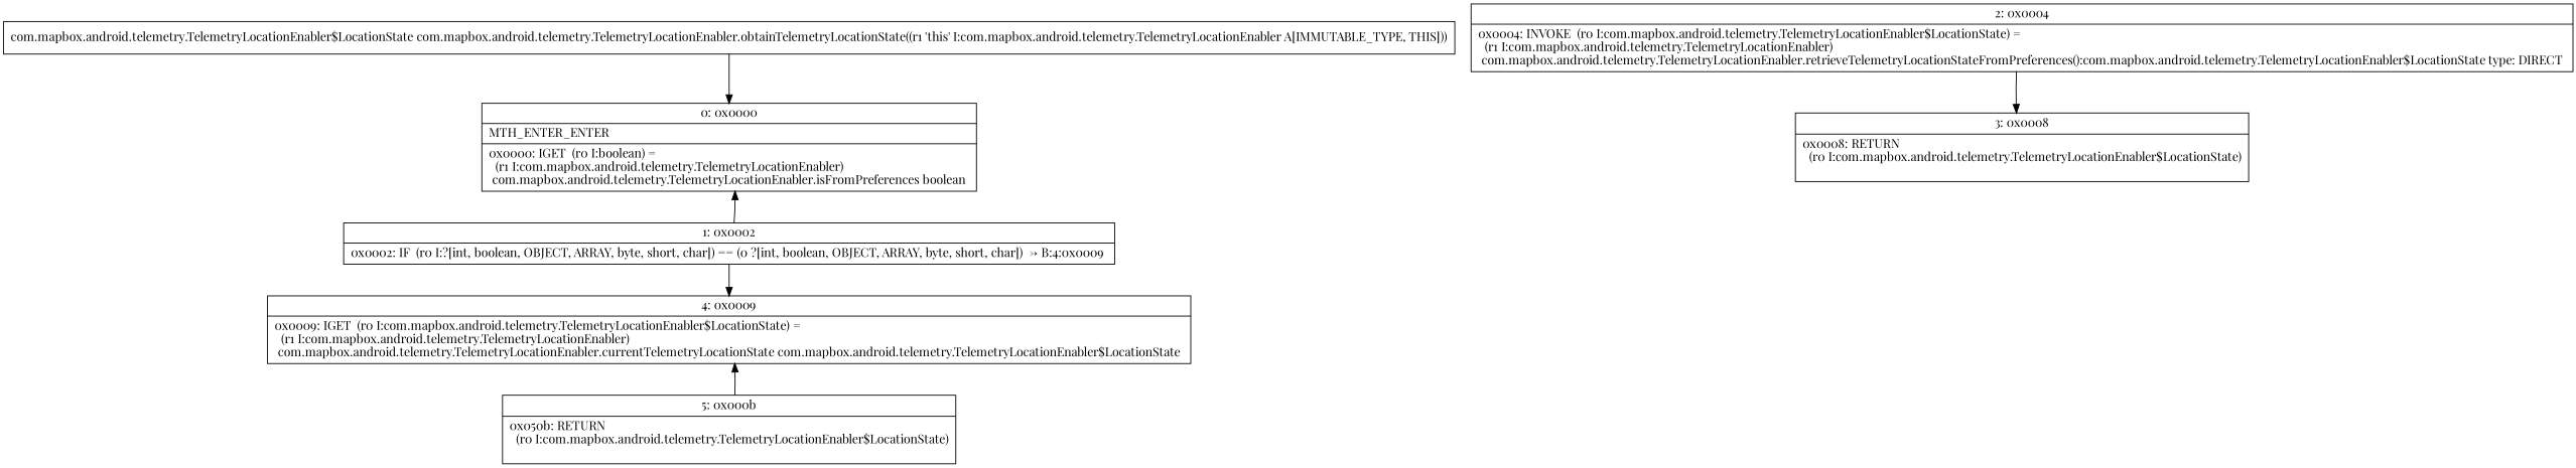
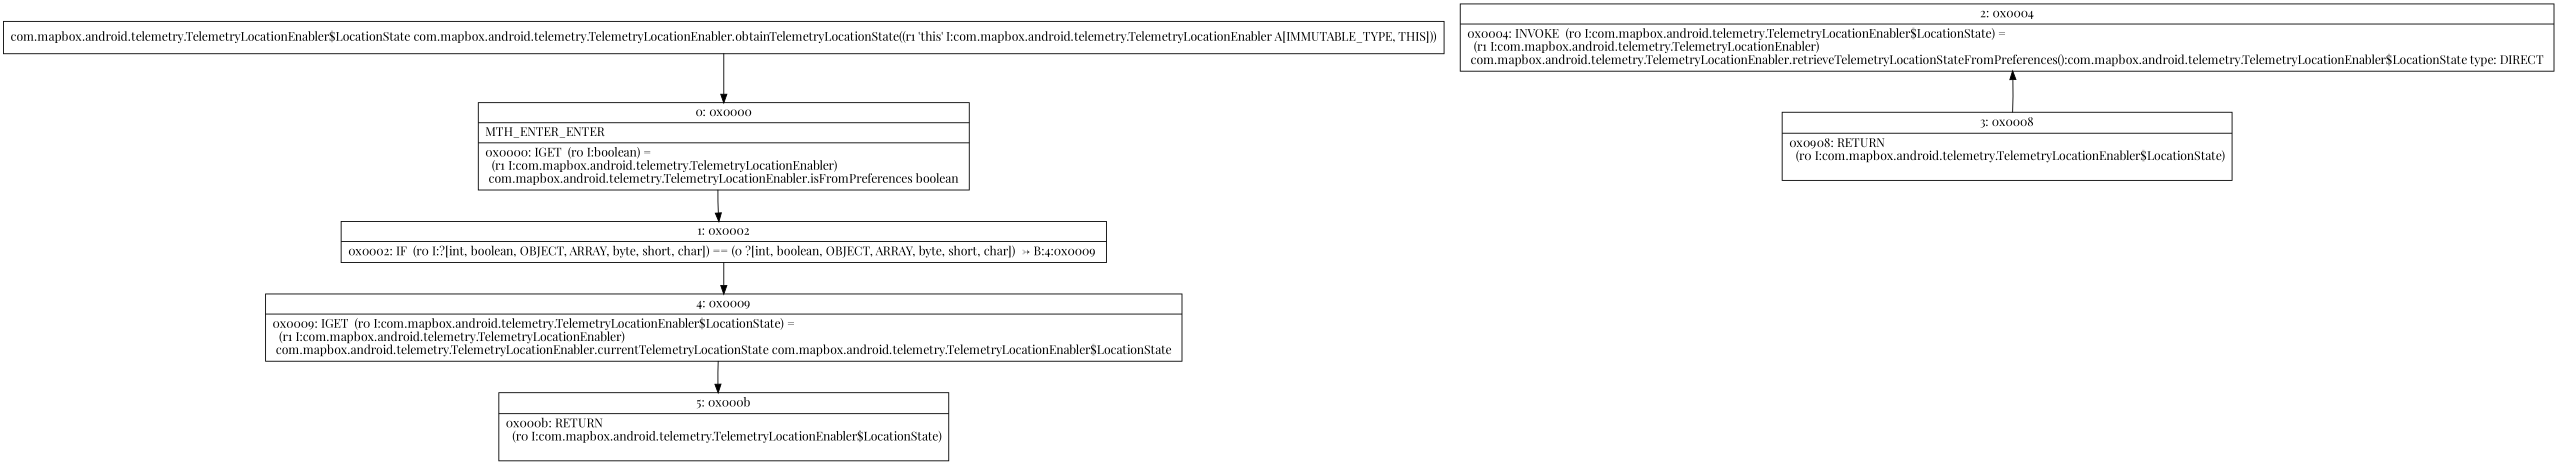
  digraph {
    fontname="Playfair Display"
    node [fontname="Playfair Display" shape=record]
    edge [fontname="Playfair Display"]
    n1 [label="{0\:\ 0x0000|MTH_ENTER_ENTER\l|0x0000: IGET  (r0 I:boolean) = \l  (r1 I:com.mapbox.android.telemetry.TelemetryLocationEnabler)\l com.mapbox.android.telemetry.TelemetryLocationEnabler.isFromPreferences boolean \l}"]
    n2 [label="{1\:\ 0x0002|0x0002: IF  (r0 I:?[int, boolean, OBJECT, ARRAY, byte, short, char]) == (0 ?[int, boolean, OBJECT, ARRAY, byte, short, char])  \-\> B:4:0x0009 \l}"]
    n3 [label="{4\:\ 0x0009|0x0009: IGET  (r0 I:com.mapbox.android.telemetry.TelemetryLocationEnabler$LocationState) = \l  (r1 I:com.mapbox.android.telemetry.TelemetryLocationEnabler)\l com.mapbox.android.telemetry.TelemetryLocationEnabler.currentTelemetryLocationState com.mapbox.android.telemetry.TelemetryLocationEnabler$LocationState \l}"]
    n4 [label="{2\:\ 0x0004|0x0004: INVOKE  (r0 I:com.mapbox.android.telemetry.TelemetryLocationEnabler$LocationState) = \l  (r1 I:com.mapbox.android.telemetry.TelemetryLocationEnabler)\l com.mapbox.android.telemetry.TelemetryLocationEnabler.retrieveTelemetryLocationStateFromPreferences():com.mapbox.android.telemetry.TelemetryLocationEnabler$LocationState type: DIRECT \l}"]
-   n5 [label="{3\:\ 0x0008|0x0008: RETURN  \l  (r0 I:com.mapbox.android.telemetry.TelemetryLocationEnabler$LocationState)\l \l}"]
-   n6 [label="{5\:\ 0x000b|0x050b: RETURN  \l  (r0 I:com.mapbox.android.telemetry.TelemetryLocationEnabler$LocationState)\l \l}"]
+   n5 [label="{3\:\ 0x0008|0x0908: RETURN  \l  (r0 I:com.mapbox.android.telemetry.TelemetryLocationEnabler$LocationState)\l \l}"]
+   n6 [label="{5\:\ 0x000b|0x000b: RETURN  \l  (r0 I:com.mapbox.android.telemetry.TelemetryLocationEnabler$LocationState)\l \l}"]
    n7 [label="{com.mapbox.android.telemetry.TelemetryLocationEnabler$LocationState com.mapbox.android.telemetry.TelemetryLocationEnabler.obtainTelemetryLocationState((r1 'this' I:com.mapbox.android.telemetry.TelemetryLocationEnabler A[IMMUTABLE_TYPE, THIS])) }"]
-   n2 -> n1
+   n1 -> n2
    n2 -> n3
-   n6 -> n3
-   n4 -> n5
+   n3 -> n6
+   n5 -> n4
    n7 -> n1
  }
